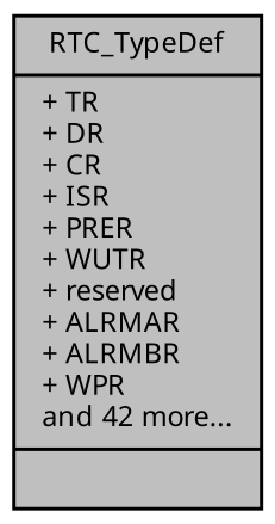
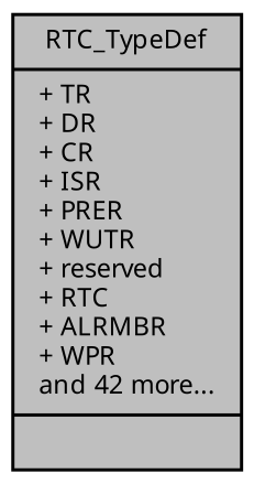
  digraph {
-   n1 [color=black fillcolor=grey75 fontcolor=black fontname=Sans fontsize=8 height=0.2 label="{RTC_TypeDef\n|+ TR\l+ DR\l+ CR\l+ ISR\l+ PRER\l+ WUTR\l+ reserved\l+ ALRMAR\l+ ALRMBR\l+ WPR\land 42 more...\l|}" shape=record style=filled width=0.4]
+   n1 [color=black fillcolor=grey75 fontcolor=black fontname=Sans fontsize=8 height=0.2 label="{RTC_TypeDef\n|+ TR\l+ DR\l+ CR\l+ ISR\l+ PRER\l+ WUTR\l+ reserved\l+ RTC\l+ ALRMBR\l+ WPR\land 42 more...\l|}" shape=record style=filled width=0.4]
  }
